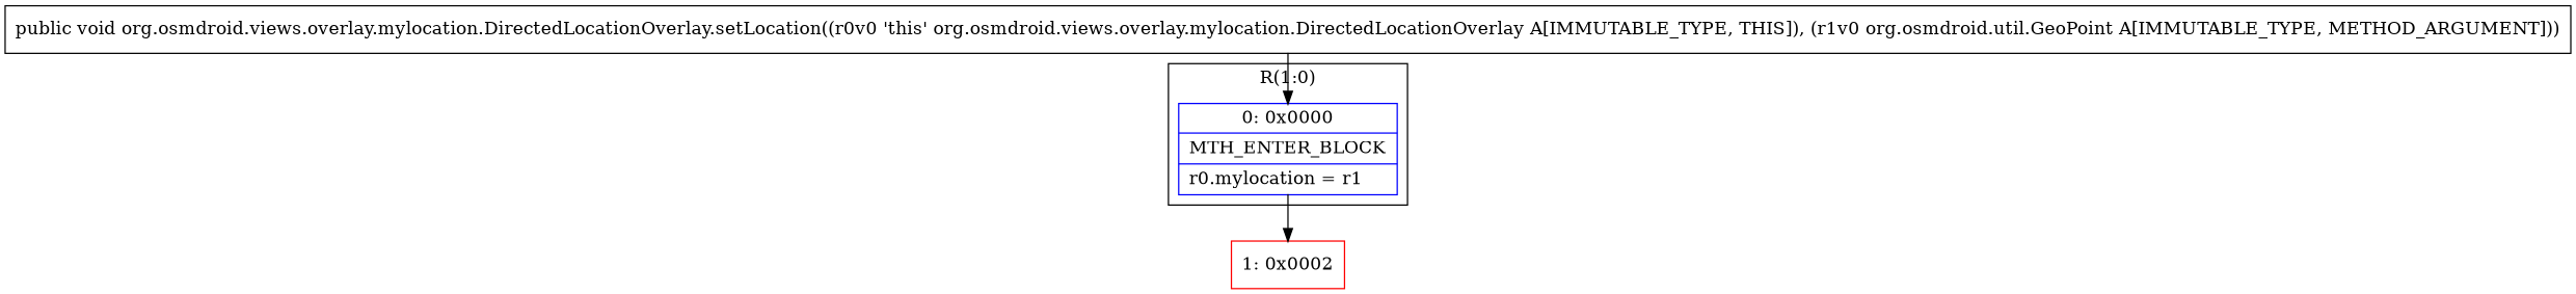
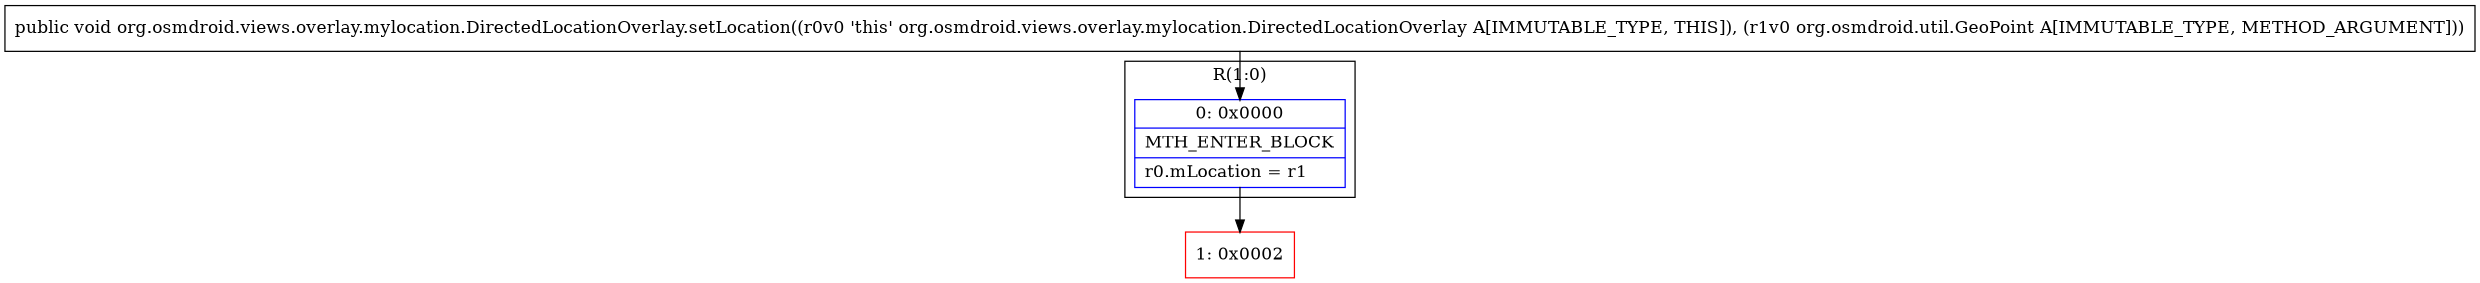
  digraph {
    node [shape=record]
-   n1 [color=blue label="{0\:\ 0x0000|MTH_ENTER_BLOCK\l|r0.mylocation = r1\l}"]
+   n1 [color=blue label="{0\:\ 0x0000|MTH_ENTER_BLOCK\l|r0.mLocation = r1\l}"]
    n2 [color=red label="{1\:\ 0x0002}"]
    n3 [label="{public void org.osmdroid.views.overlay.mylocation.DirectedLocationOverlay.setLocation((r0v0 'this' org.osmdroid.views.overlay.mylocation.DirectedLocationOverlay A[IMMUTABLE_TYPE, THIS]), (r1v0 org.osmdroid.util.GeoPoint A[IMMUTABLE_TYPE, METHOD_ARGUMENT])) }"]
    subgraph cluster_1 {
      label="R(1:0)"
      n1
    }
    n1 -> n2
    n3 -> n1
  }
